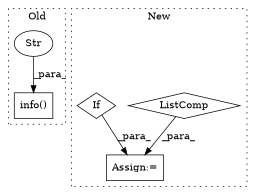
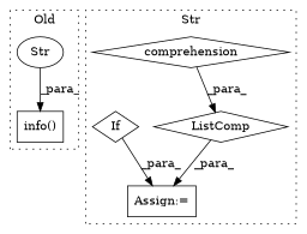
  digraph {
    node [l=3 shape=diamond]
    n1 [a=75 l="12,1" label="info()" s="4506,4563" shape=box]
    n2 [a=66 l=45 label=Str s=4518 shape=ellipse]
    n3 [a=106 l=31 label=ListComp s=3775]
+   n4 [a=45 label=comprehension s=3778]
    n5 [a=68 label="Assign:=" s=3772 shape=box]
    n6 [a=96 label=If s=3704]
    subgraph cluster_1 {
      label=Old
      style=dotted
      n1
      n2
    }
    subgraph cluster_2 {
-     label=New
+     label=Str
      style=dotted
      n3
+     n4
      n5
      n6
    }
    n2 -> n1 [label=_para_]
    n3 -> n5 [label=_para_]
+   n4 -> n3 [label=_para_]
    n6 -> n5 [label=_para_]
  }
